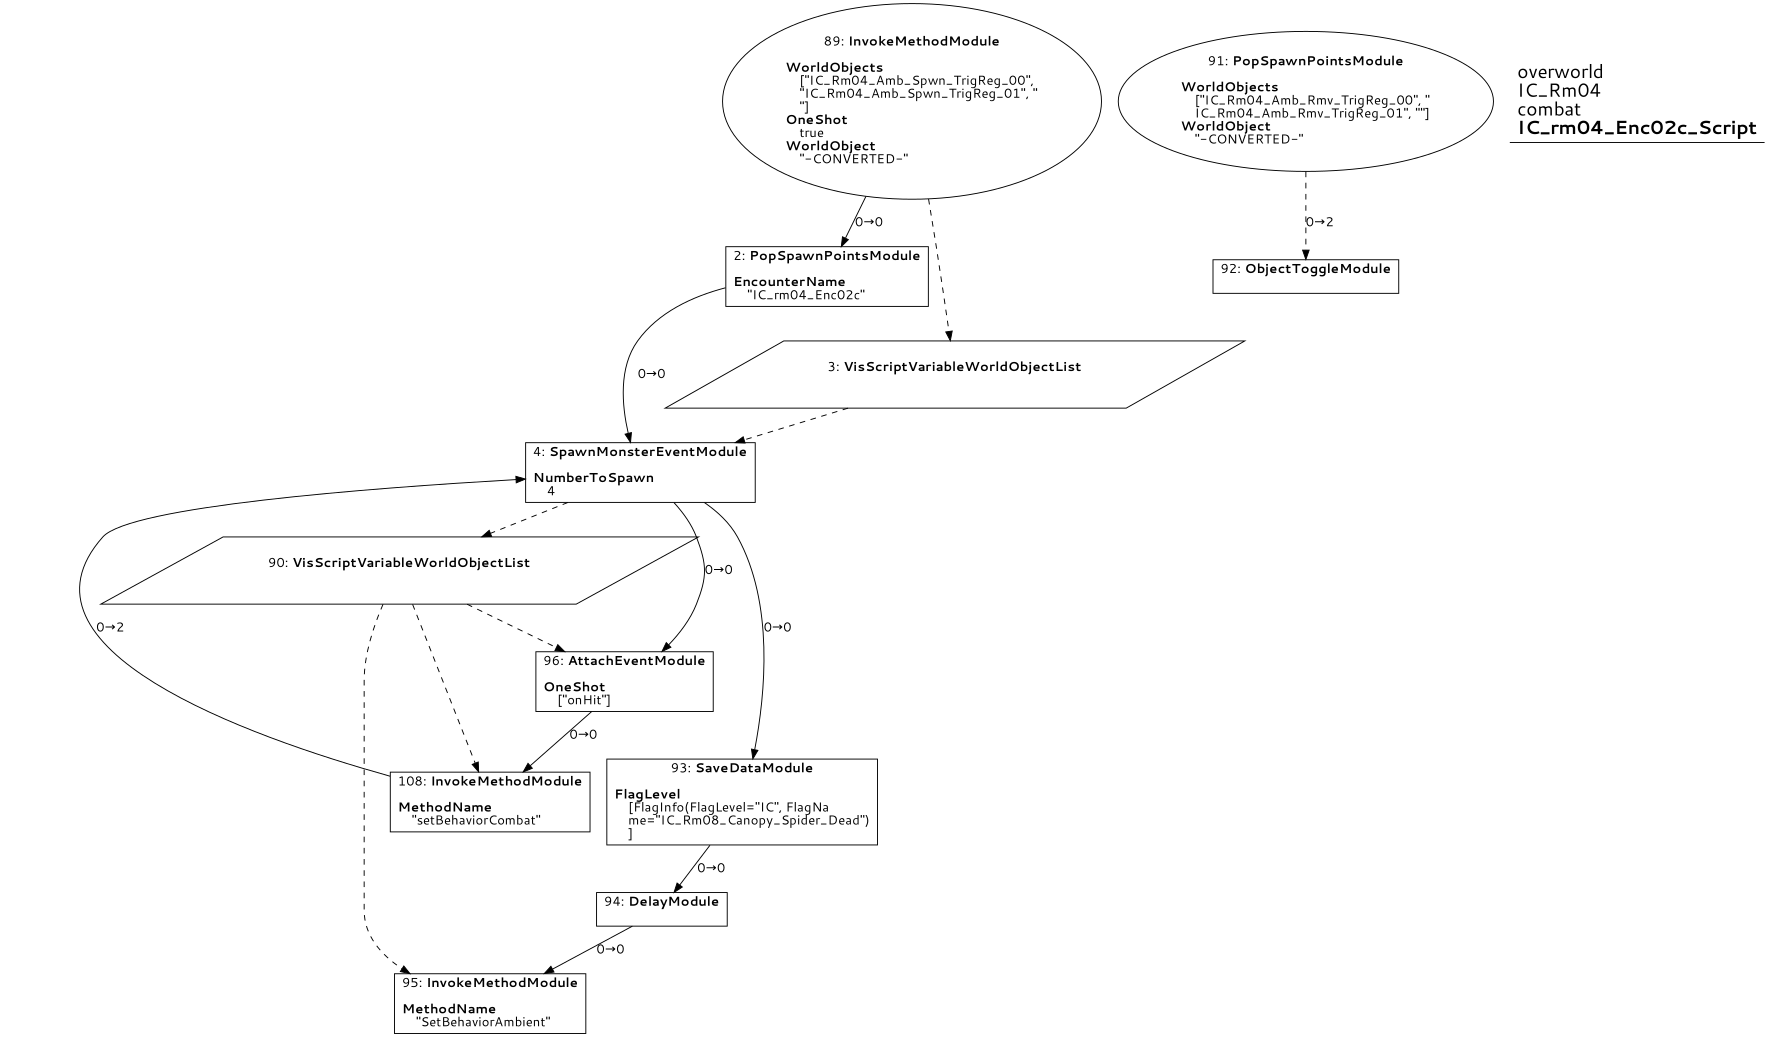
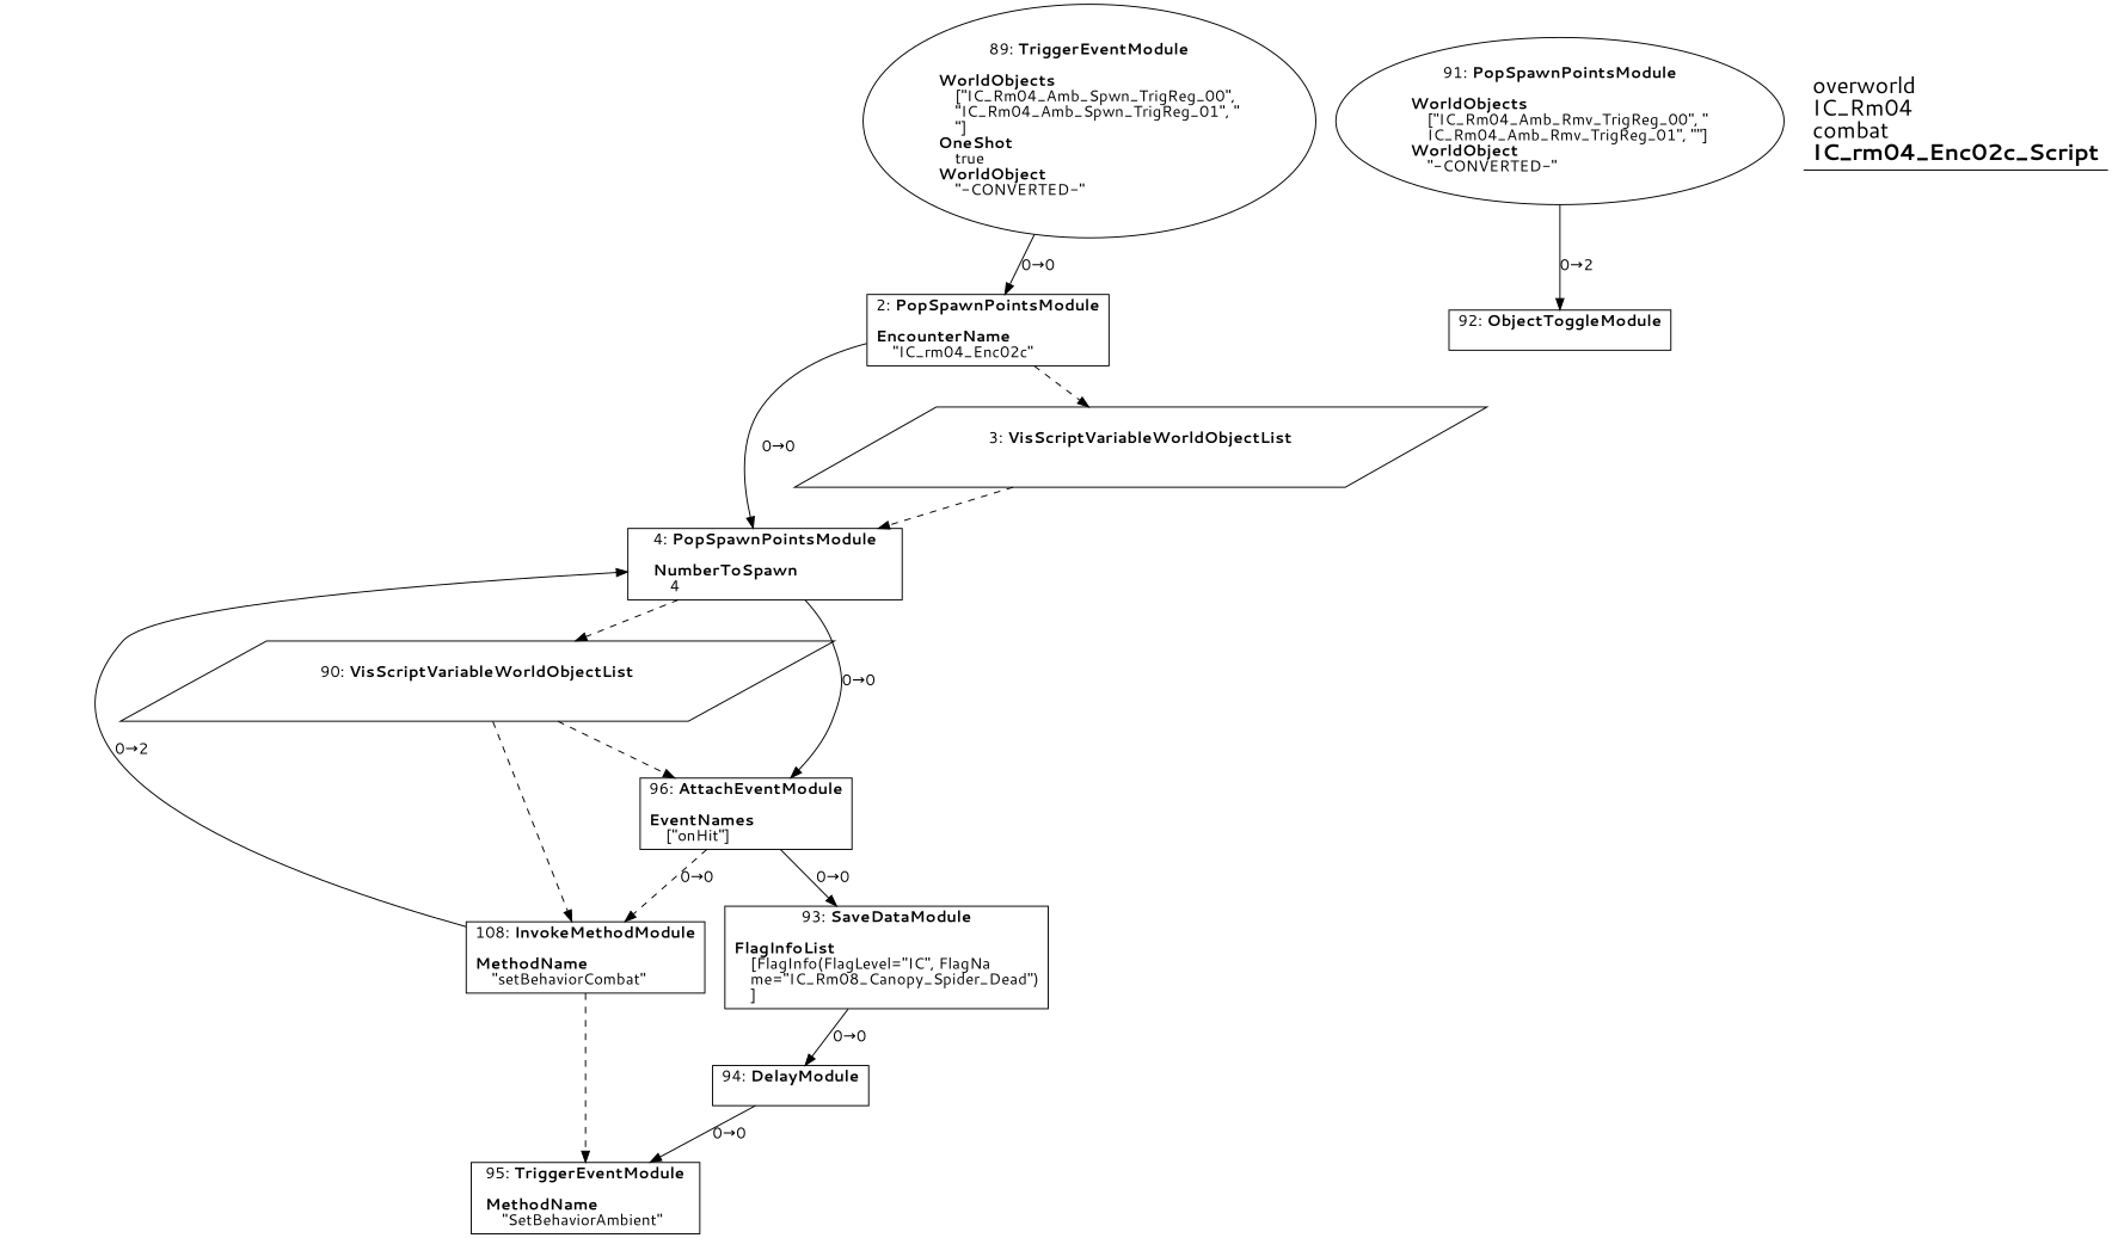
  digraph {
    fontname="Segoe UI"
    splines=spline
    node [fontname="Segoe UI" shape=box]
    edge [fontname="Segoe UI"]
    n1 [label=<2: <b>PopSpawnPointsModule</b><br/><br/><b>EncounterName</b><br align="left"/>    &quot;IC_rm04_Enc02c&quot;<br align="left"/>>]
-   n2 [label=<4: <b>SpawnMonsterEventModule</b><br/><br/><b>NumberToSpawn</b><br align="left"/>    4<br align="left"/>>]
+   n2 [label=<4: <b>PopSpawnPointsModule</b><br/><br/><b>NumberToSpawn</b><br align="left"/>    4<br align="left"/>>]
    n3 [label=<3: <b>VisScriptVariableWorldObjectList</b><br/><br/>> shape=parallelogram]
-   n4 [label=<93: <b>SaveDataModule</b><br/><br/><b>FlagLevel</b><br align="left"/>    [FlagInfo(FlagLevel=&quot;IC&quot;, FlagNa<br align="left"/>    me=&quot;IC_Rm08_Canopy_Spider_Dead&quot;)<br align="left"/>    ]<br align="left"/>>]
-   n5 [label=<96: <b>AttachEventModule</b><br/><br/><b>OneShot</b><br align="left"/>    [&quot;onHit&quot;]<br align="left"/>>]
+   n4 [label=<93: <b>SaveDataModule</b><br/><br/><b>FlagInfoList</b><br align="left"/>    [FlagInfo(FlagLevel=&quot;IC&quot;, FlagNa<br align="left"/>    me=&quot;IC_Rm08_Canopy_Spider_Dead&quot;)<br align="left"/>    ]<br align="left"/>>]
+   n5 [label=<96: <b>AttachEventModule</b><br/><br/><b>EventNames</b><br align="left"/>    [&quot;onHit&quot;]<br align="left"/>>]
    n6 [label=<90: <b>VisScriptVariableWorldObjectList</b><br/><br/>> shape=parallelogram]
    n7 [label=<94: <b>DelayModule</b><br/><br/>>]
    n8 [label=<108: <b>InvokeMethodModule</b><br/><br/><b>MethodName</b><br align="left"/>    &quot;setBehaviorCombat&quot;<br align="left"/>>]
-   n9 [label=<95: <b>InvokeMethodModule</b><br/><br/><b>MethodName</b><br align="left"/>    &quot;SetBehaviorAmbient&quot;<br align="left"/>>]
+   n9 [label=<95: <b>TriggerEventModule</b><br/><br/><b>MethodName</b><br align="left"/>    &quot;SetBehaviorAmbient&quot;<br align="left"/>>]
    n10 [label=<92: <b>ObjectToggleModule</b><br/><br/>>]
-   n11 [label=<89: <b>InvokeMethodModule</b><br/><br/><b>WorldObjects</b><br align="left"/>    [&quot;IC_Rm04_Amb_Spwn_TrigReg_00&quot;, <br align="left"/>    &quot;IC_Rm04_Amb_Spwn_TrigReg_01&quot;, &quot;<br align="left"/>    &quot;]<br align="left"/><b>OneShot</b><br align="left"/>    true<br align="left"/><b>WorldObject</b><br align="left"/>    &quot;-CONVERTED-&quot;<br align="left"/>> shape=oval]
+   n11 [label=<89: <b>TriggerEventModule</b><br/><br/><b>WorldObjects</b><br align="left"/>    [&quot;IC_Rm04_Amb_Spwn_TrigReg_00&quot;, <br align="left"/>    &quot;IC_Rm04_Amb_Spwn_TrigReg_01&quot;, &quot;<br align="left"/>    &quot;]<br align="left"/><b>OneShot</b><br align="left"/>    true<br align="left"/><b>WorldObject</b><br align="left"/>    &quot;-CONVERTED-&quot;<br align="left"/>> shape=oval]
    n12 [label=<91: <b>PopSpawnPointsModule</b><br/><br/><b>WorldObjects</b><br align="left"/>    [&quot;IC_Rm04_Amb_Rmv_TrigReg_00&quot;, &quot;<br align="left"/>    IC_Rm04_Amb_Rmv_TrigReg_01&quot;, &quot;&quot;]<br align="left"/><b>WorldObject</b><br align="left"/>    &quot;-CONVERTED-&quot;<br align="left"/>> shape=oval]
    n13 [label=<<font point-size="20">overworld<br align="left"/>IC_Rm04<br align="left"/>combat<br align="left"/><b>IC_rm04_Enc02c_Script</b><br align="left"/></font>> shape=underline]
    n1 -> n2 [label="0→0"]
-   n11 -> n3 [style=dashed]
-   n2 -> n4 [label="0→0"]
+   n1 -> n3 [style=dashed]
+   n5 -> n4 [label="0→0"]
    n2 -> n5 [label="0→0"]
    n2 -> n6 [style=dashed]
    n3 -> n2 [style=dashed]
    n4 -> n7 [label="0→0"]
-   n5 -> n8 [label="0→0"]
+   n5 -> n8 [label="0→0" style=dashed]
    n6 -> n5 [style=dashed]
    n6 -> n8 [style=dashed]
-   n6 -> n9 [style=dashed]
+   n8 -> n9 [style=dashed]
    n7 -> n9 [label="0→0"]
    n8 -> n2 [label="0→2"]
    n11 -> n1 [label="0→0"]
-   n12 -> n10 [label="0→2" style=dashed]
+   n12 -> n10 [label="0→2"]
  }
